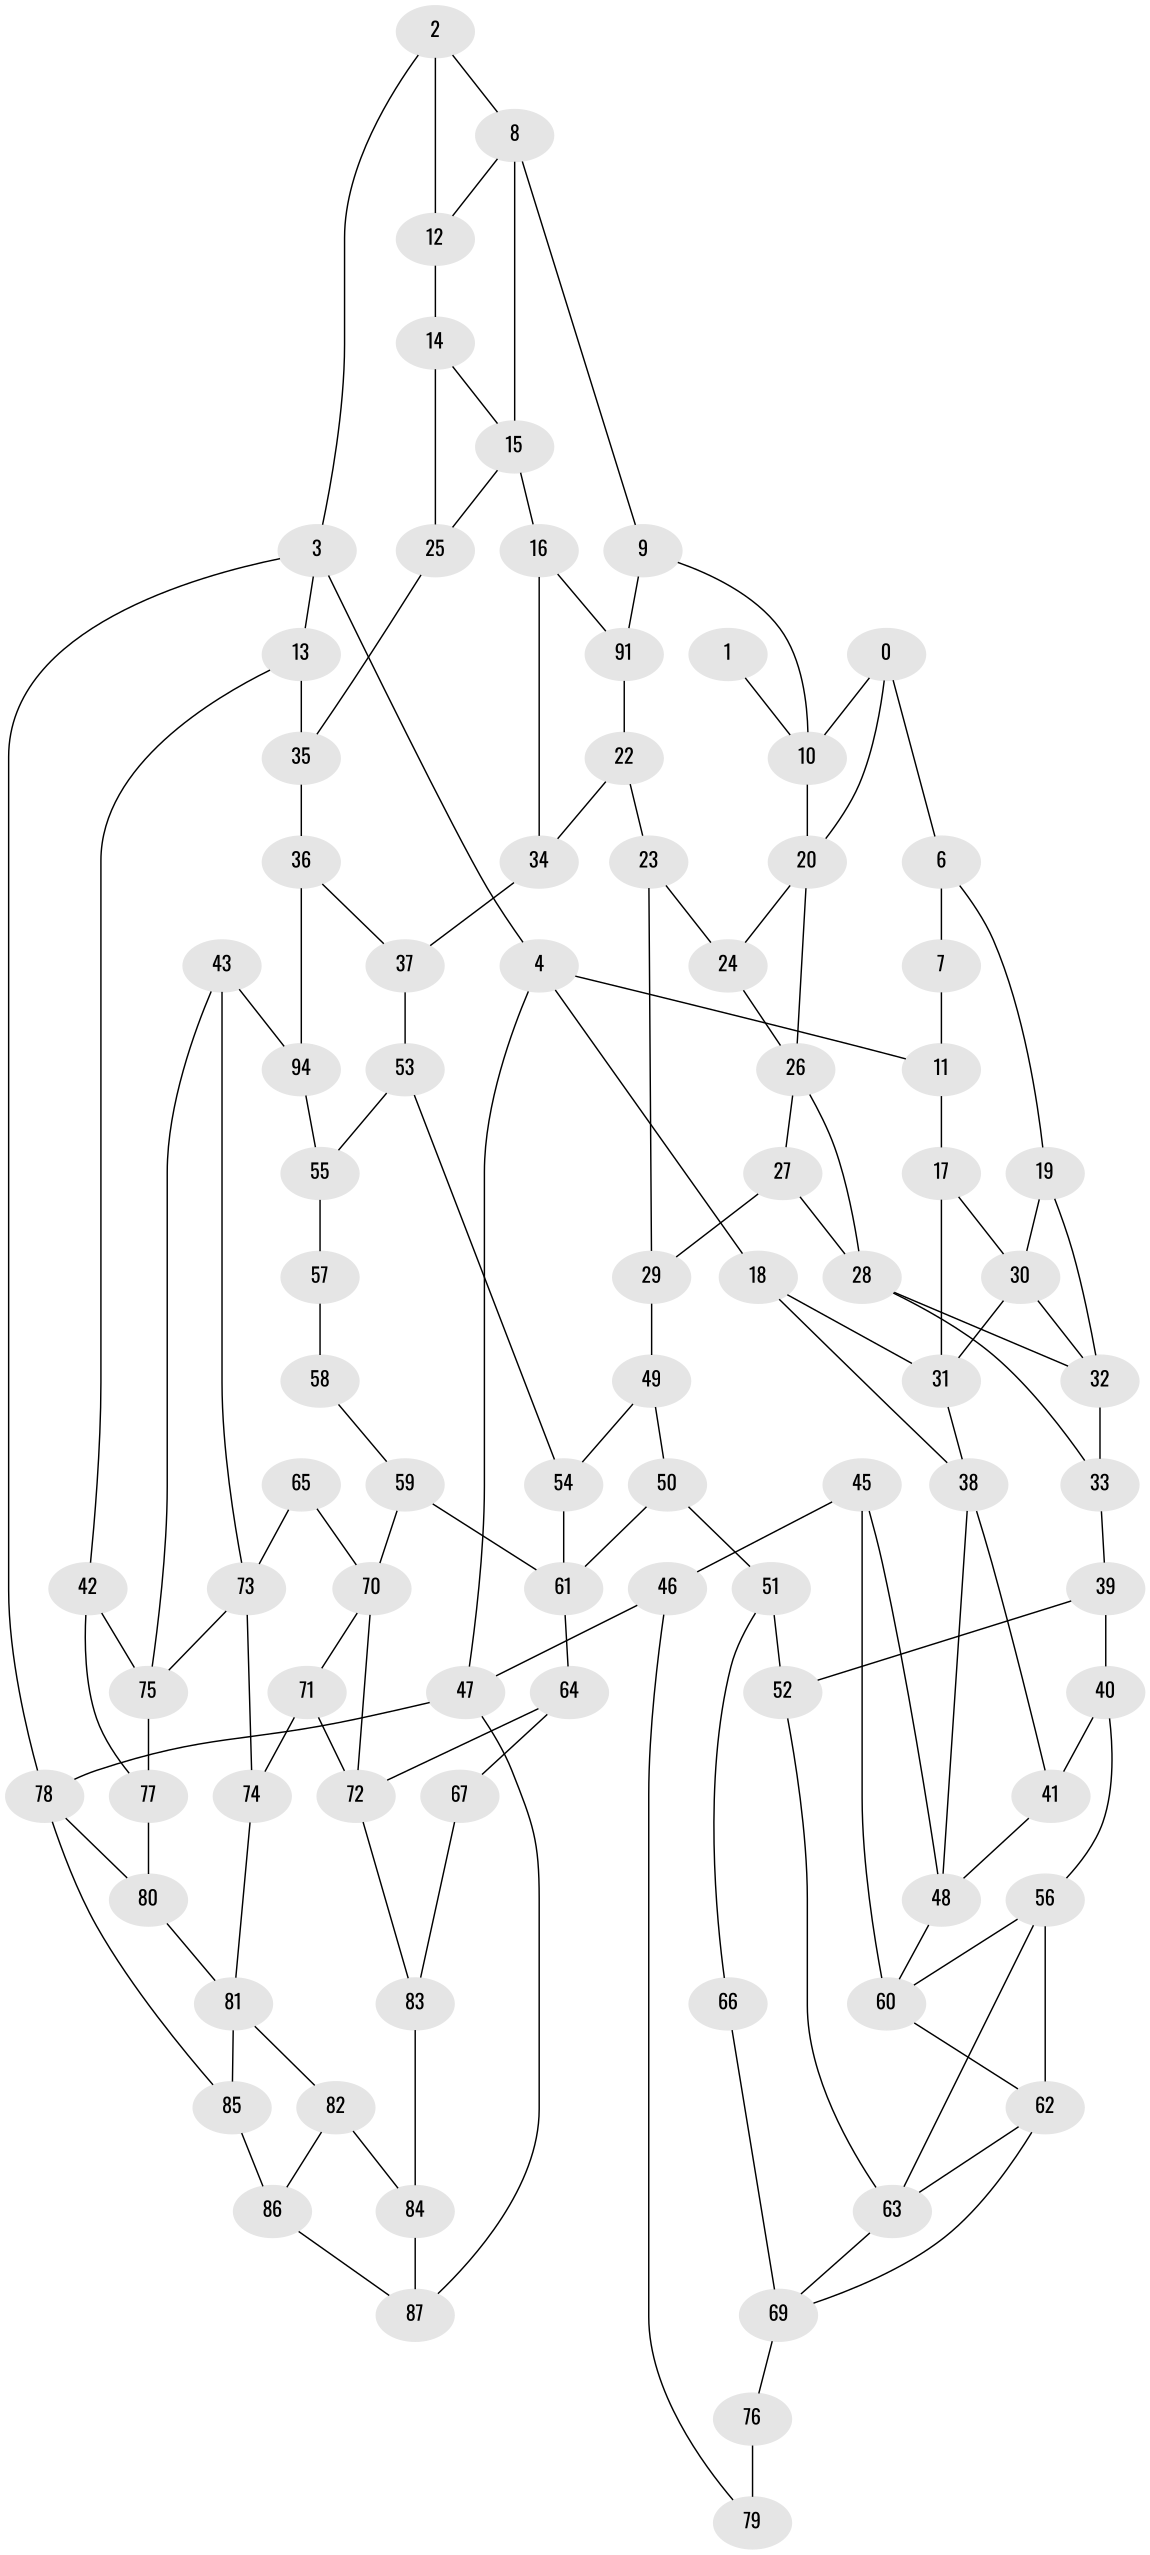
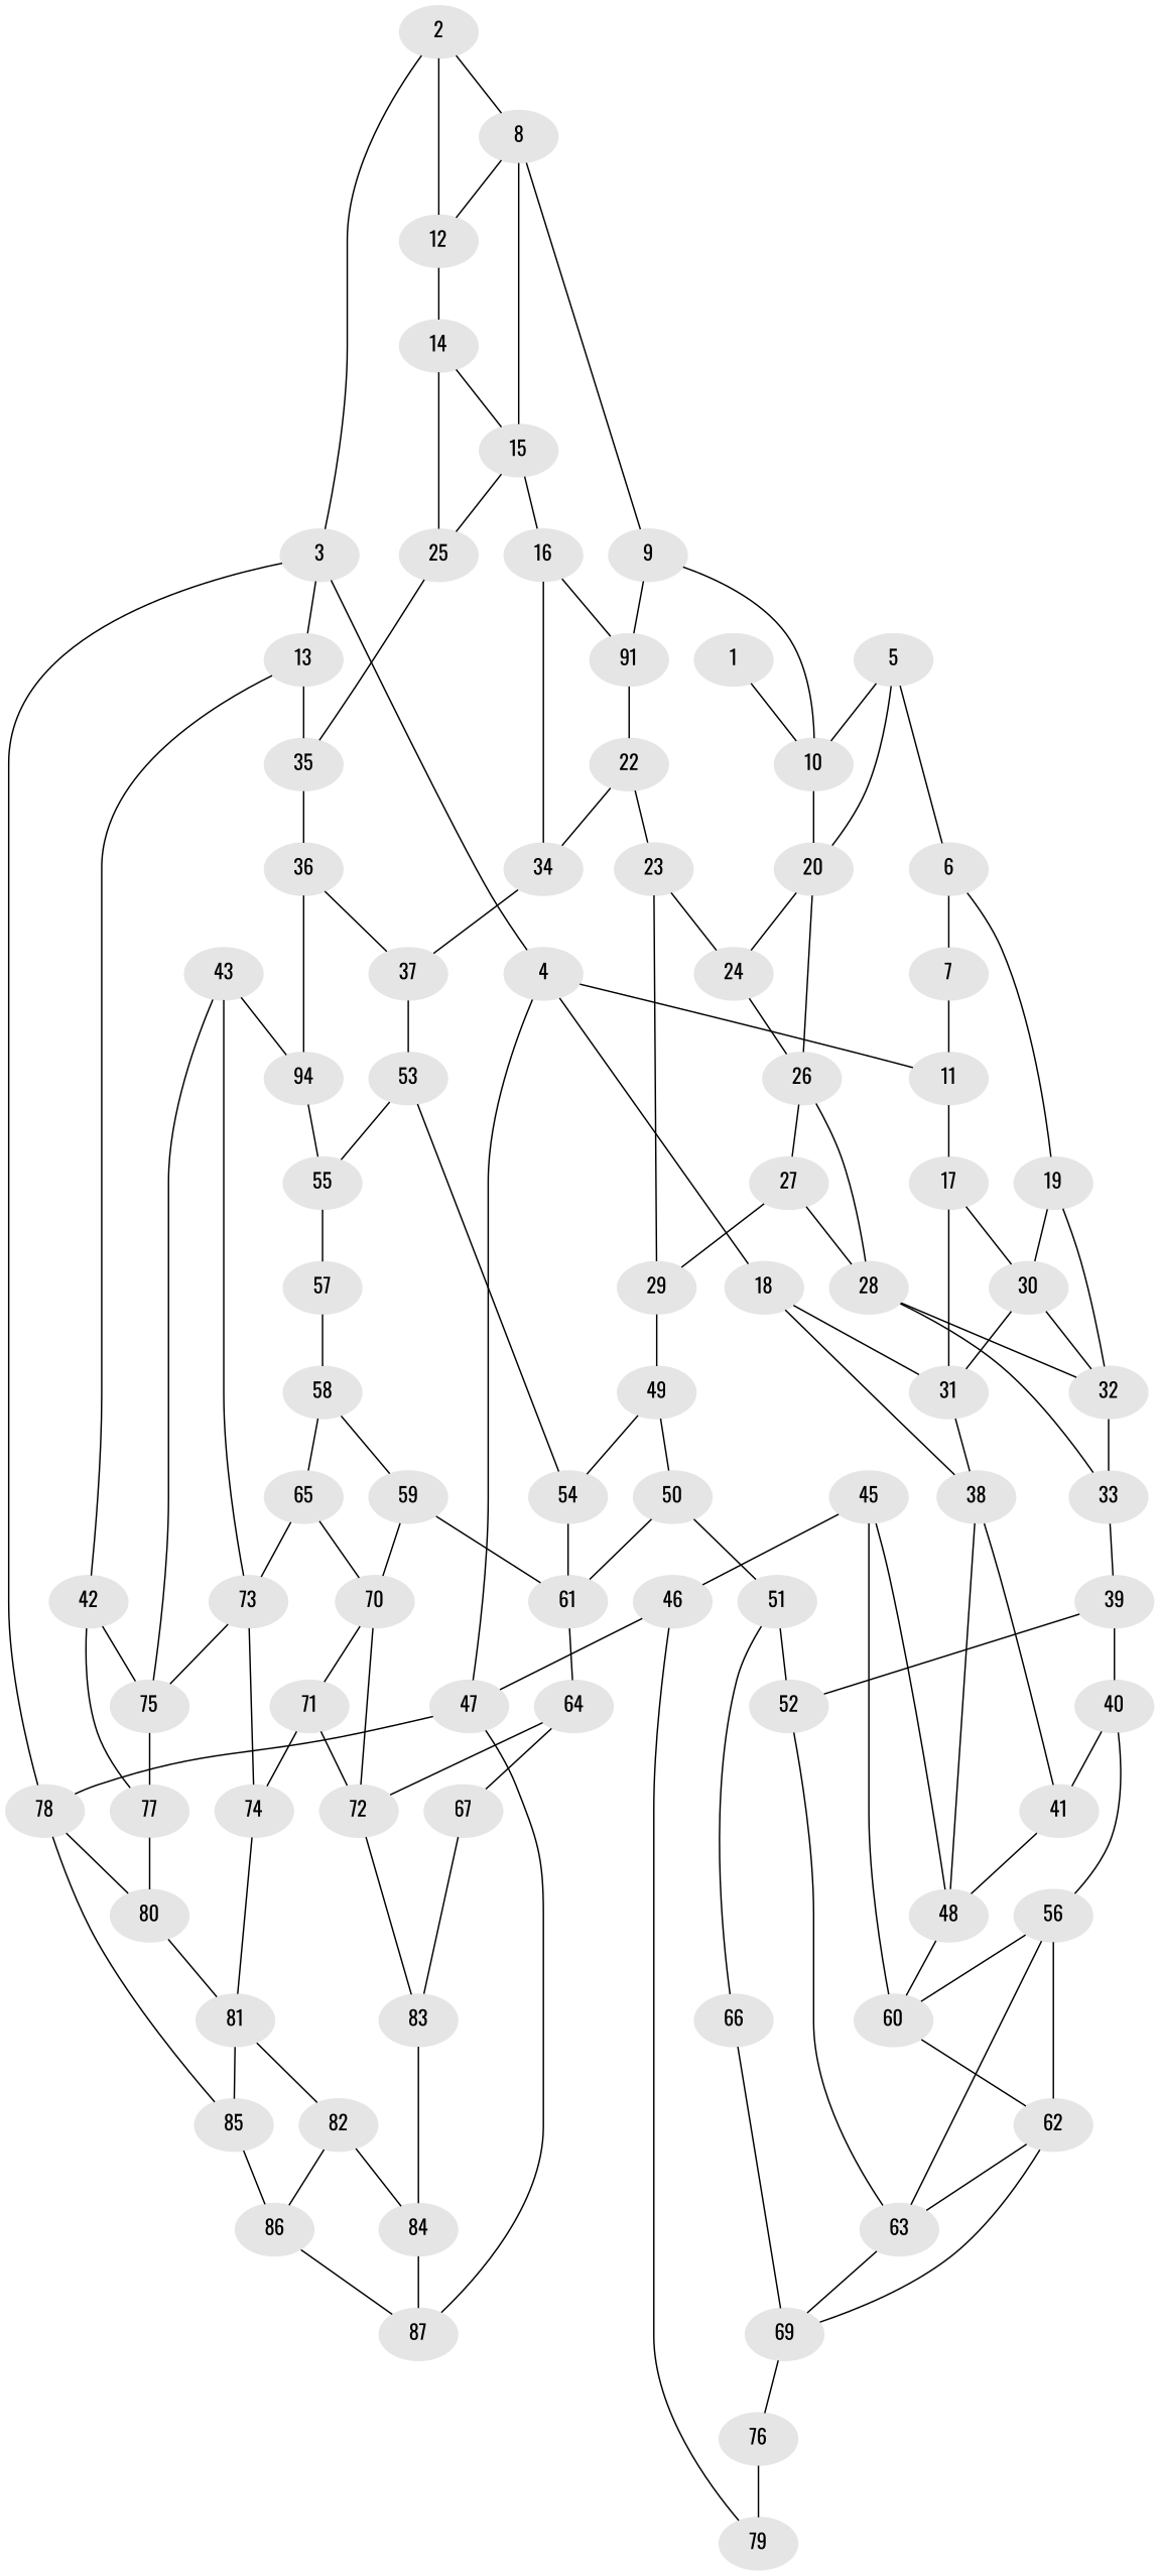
  graph {
    fontname=Oswald
    node [color=gray90 fontname=Oswald style=filled]
    edge [fontname=Oswald weight=1.0]
    1
    10
    8
    12
    9
    20
    2
    3
    4
    13
    78
    14
    11
    18
    47
    35
    42
    80
    85
    17
    31
    38
    87
-   5 [label=0]
+   5
    6
    7
    19
    24
    26
    30
    32
    n32 [label=91]
    22
    15
    25
    36
    75
    77
    16
    34
    37
    41
    48
    33
    27
    28
    23
    29
    49
    39
    50
    54
    40
    52
    53
    n56 [label=94]
    55
    60
    56
    63
    62
    43
    73
    74
    57
    45
    46
    79
    51
    61
    66
    64
    69
    58
    59
    65
    70
    72
    71
    67
    76
    83
    84
    81
    82
    86
    1 -- 10
    10 -- 20
    8 -- 12
    8 -- 9
    12 -- 14 [weight=2.0]
    9 -- 10
    9 -- n32 [weight=2.0]
    20 -- 24
    20 -- 26
    2 -- 8
    2 -- 12
    2 -- 3
    3 -- 4
    3 -- 13
    3 -- 78
    4 -- 11
    4 -- 18
    4 -- 47
    13 -- 35
    13 -- 42
    78 -- 80
    78 -- 85
    14 -- 15
    14 -- 25
    11 -- 17
    18 -- 31
    18 -- 38
    47 -- 78
    47 -- 87
    35 -- 36
    42 -- 75
    42 -- 77
    80 -- 81
    85 -- 86 [weight=2.0]
    17 -- 31
    17 -- 30
    31 -- 38
    38 -- 41
    38 -- 48
    5 -- 10
    5 -- 20
    5 -- 6
    6 -- 7
    6 -- 19
    7 -- 11 [weight=2.0]
    19 -- 30
    19 -- 32
    24 -- 26
    26 -- 27
    26 -- 28
    30 -- 31
    30 -- 32
    32 -- 33
    n32 -- 22
    22 -- 34
    22 -- 23
    15 -- 8
    15 -- 25
    15 -- 16
    25 -- 35 [weight=2.0]
    36 -- 37
    36 -- n56
    75 -- 77
    77 -- 80 [weight=2.0]
    16 -- n32
    16 -- 34
    34 -- 37
    37 -- 53
    41 -- 48
    48 -- 60
    33 -- 39
    27 -- 28
    27 -- 29
    28 -- 32
    28 -- 33
    23 -- 24
    23 -- 29
    29 -- 49
    49 -- 50
    49 -- 54
    39 -- 40
    39 -- 52
    50 -- 51
    50 -- 61
    54 -- 61
    40 -- 41
    40 -- 56
    52 -- 63
    53 -- 54
    53 -- 55
    n56 -- 55
    55 -- 57 [weight=2.0]
    60 -- 62
    56 -- 60
    56 -- 63
    56 -- 62
    63 -- 69
    62 -- 63
    62 -- 69
    43 -- 75
    43 -- n56
    43 -- 73
    73 -- 75
    73 -- 74
    74 -- 81
    57 -- 58
    45 -- 48
    45 -- 60
    45 -- 46
    46 -- 47
    46 -- 79
    51 -- 52
    51 -- 66
    61 -- 64
    66 -- 69
    64 -- 72
    64 -- 67
    69 -- 76
    58 -- 59
+   58 -- 65
    59 -- 61
    59 -- 70
    65 -- 73
    65 -- 70
    70 -- 72
    70 -- 71
    72 -- 83
    71 -- 74
    71 -- 72
    67 -- 83
    76 -- 79 [weight=2.0]
    83 -- 84 [weight=2.0]
    84 -- 87
    81 -- 85
    81 -- 82
    82 -- 84
    82 -- 86
    86 -- 87
  }
